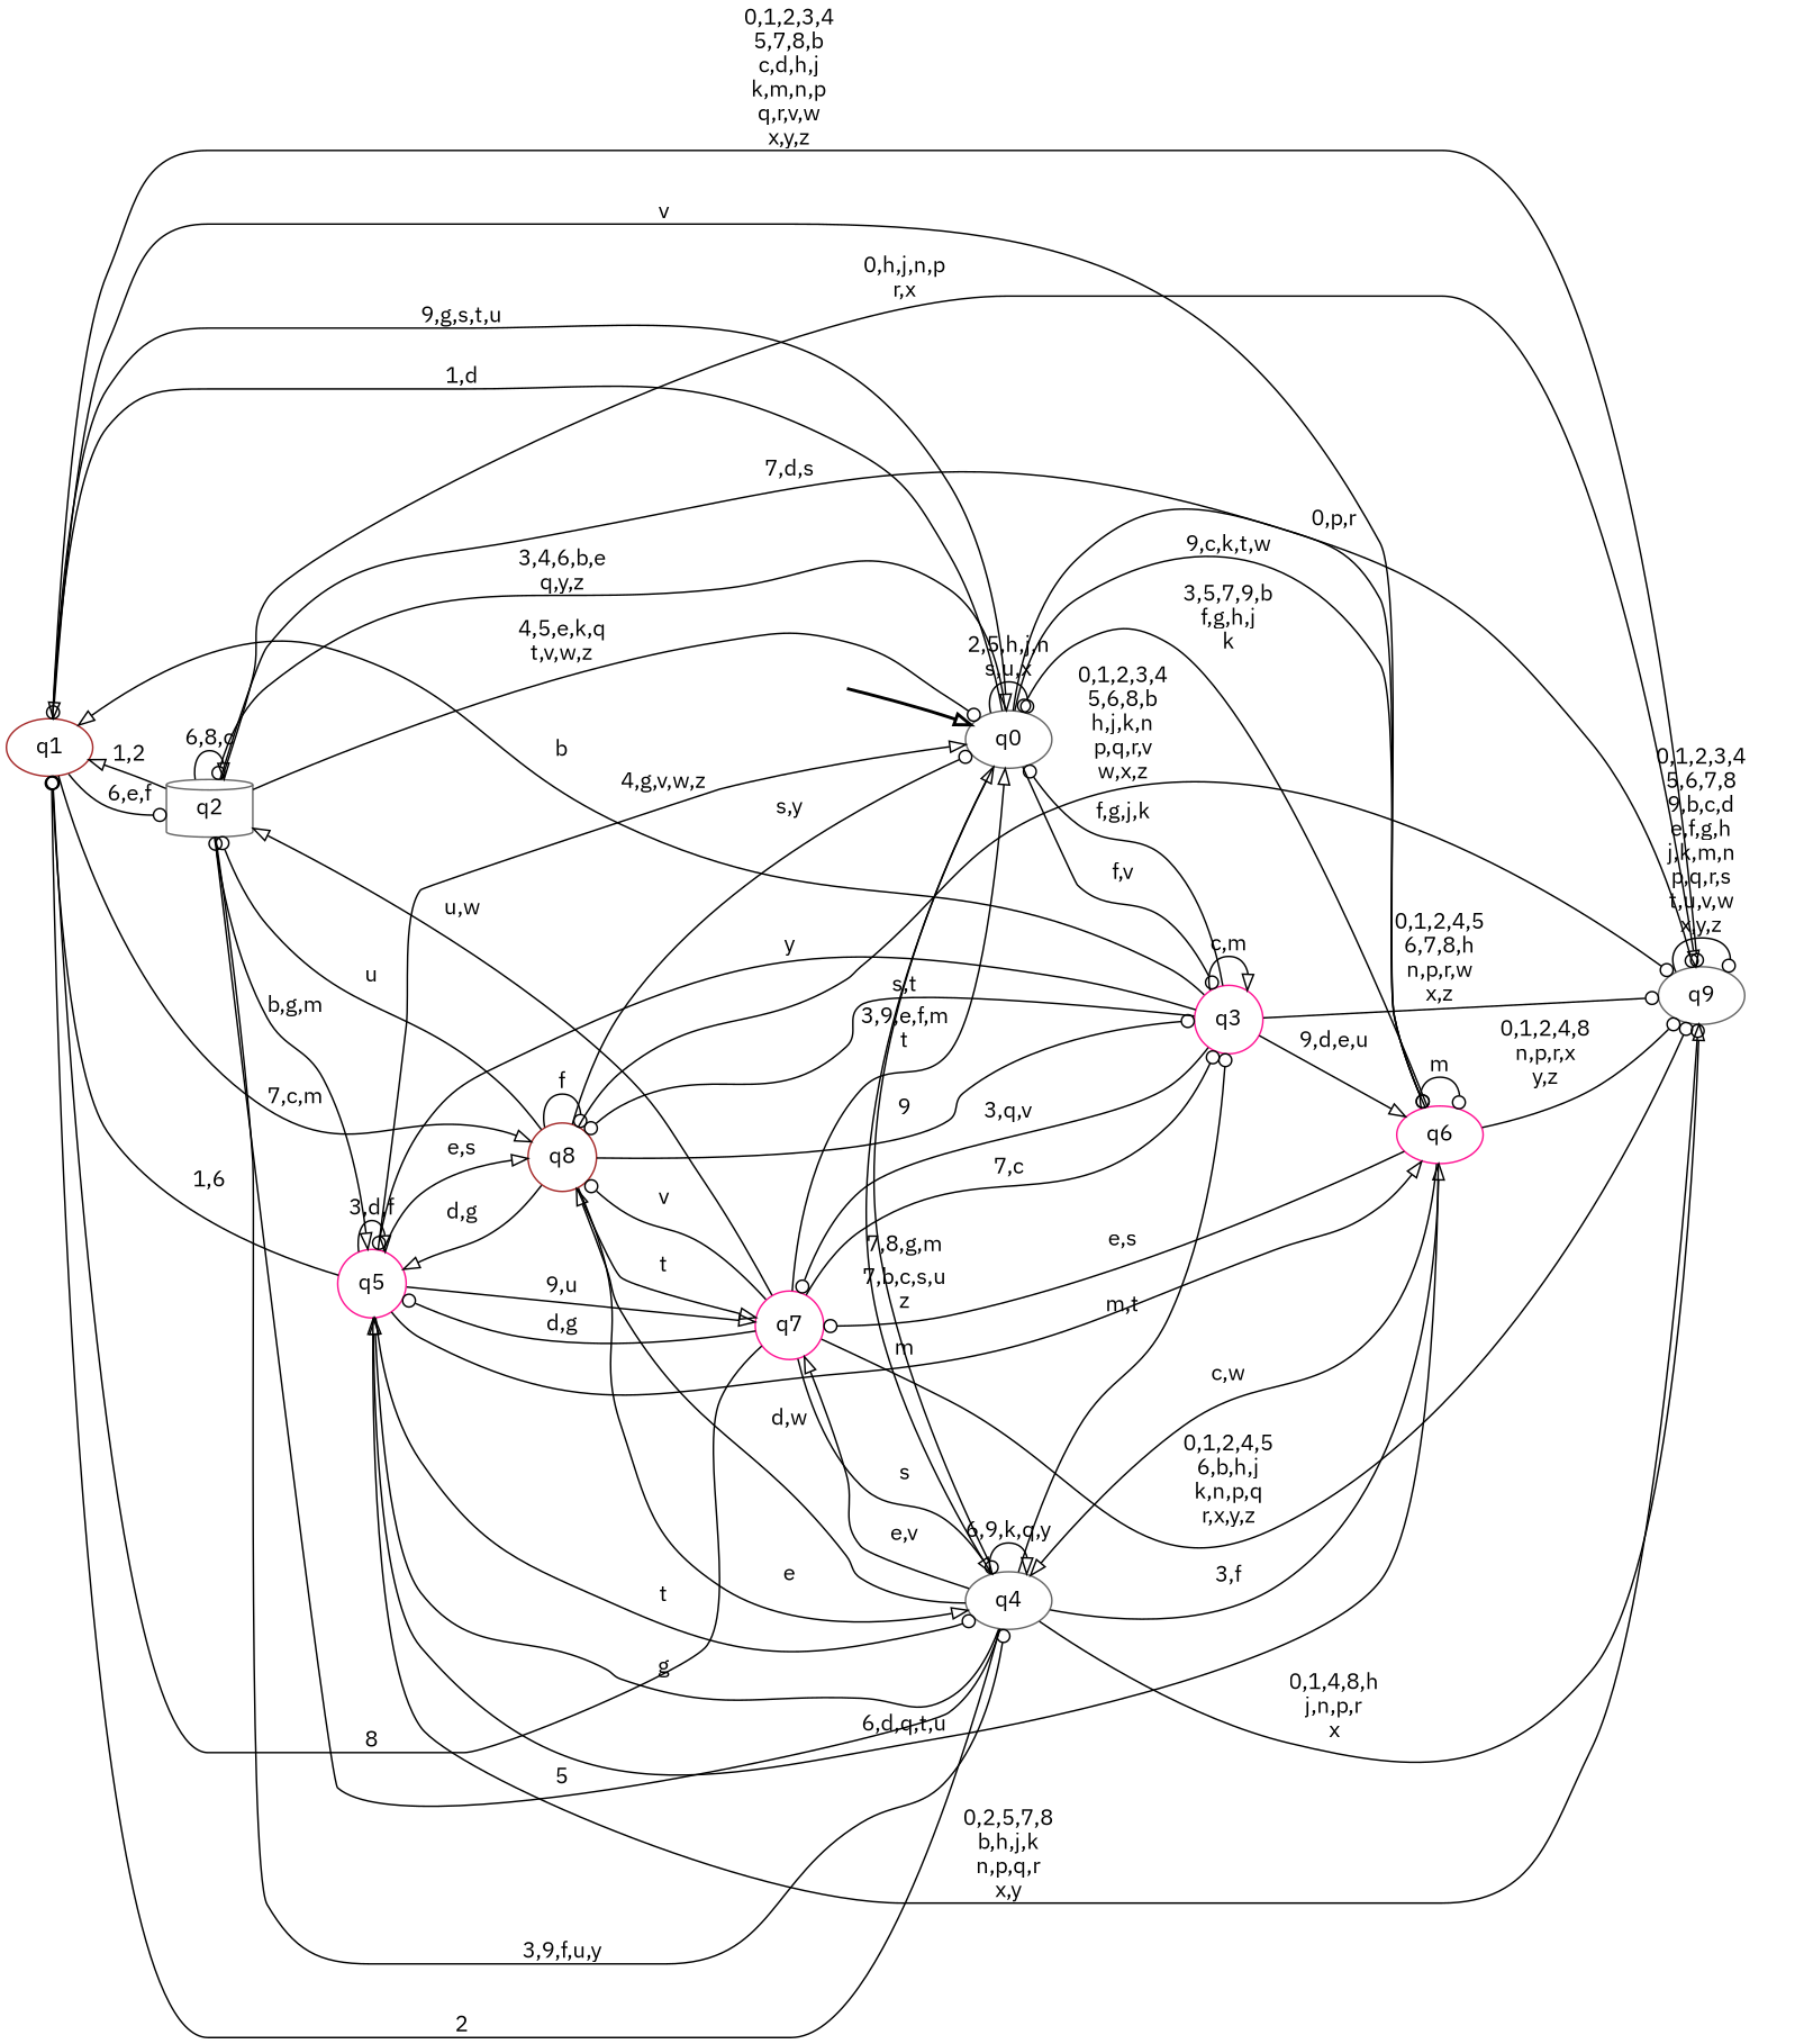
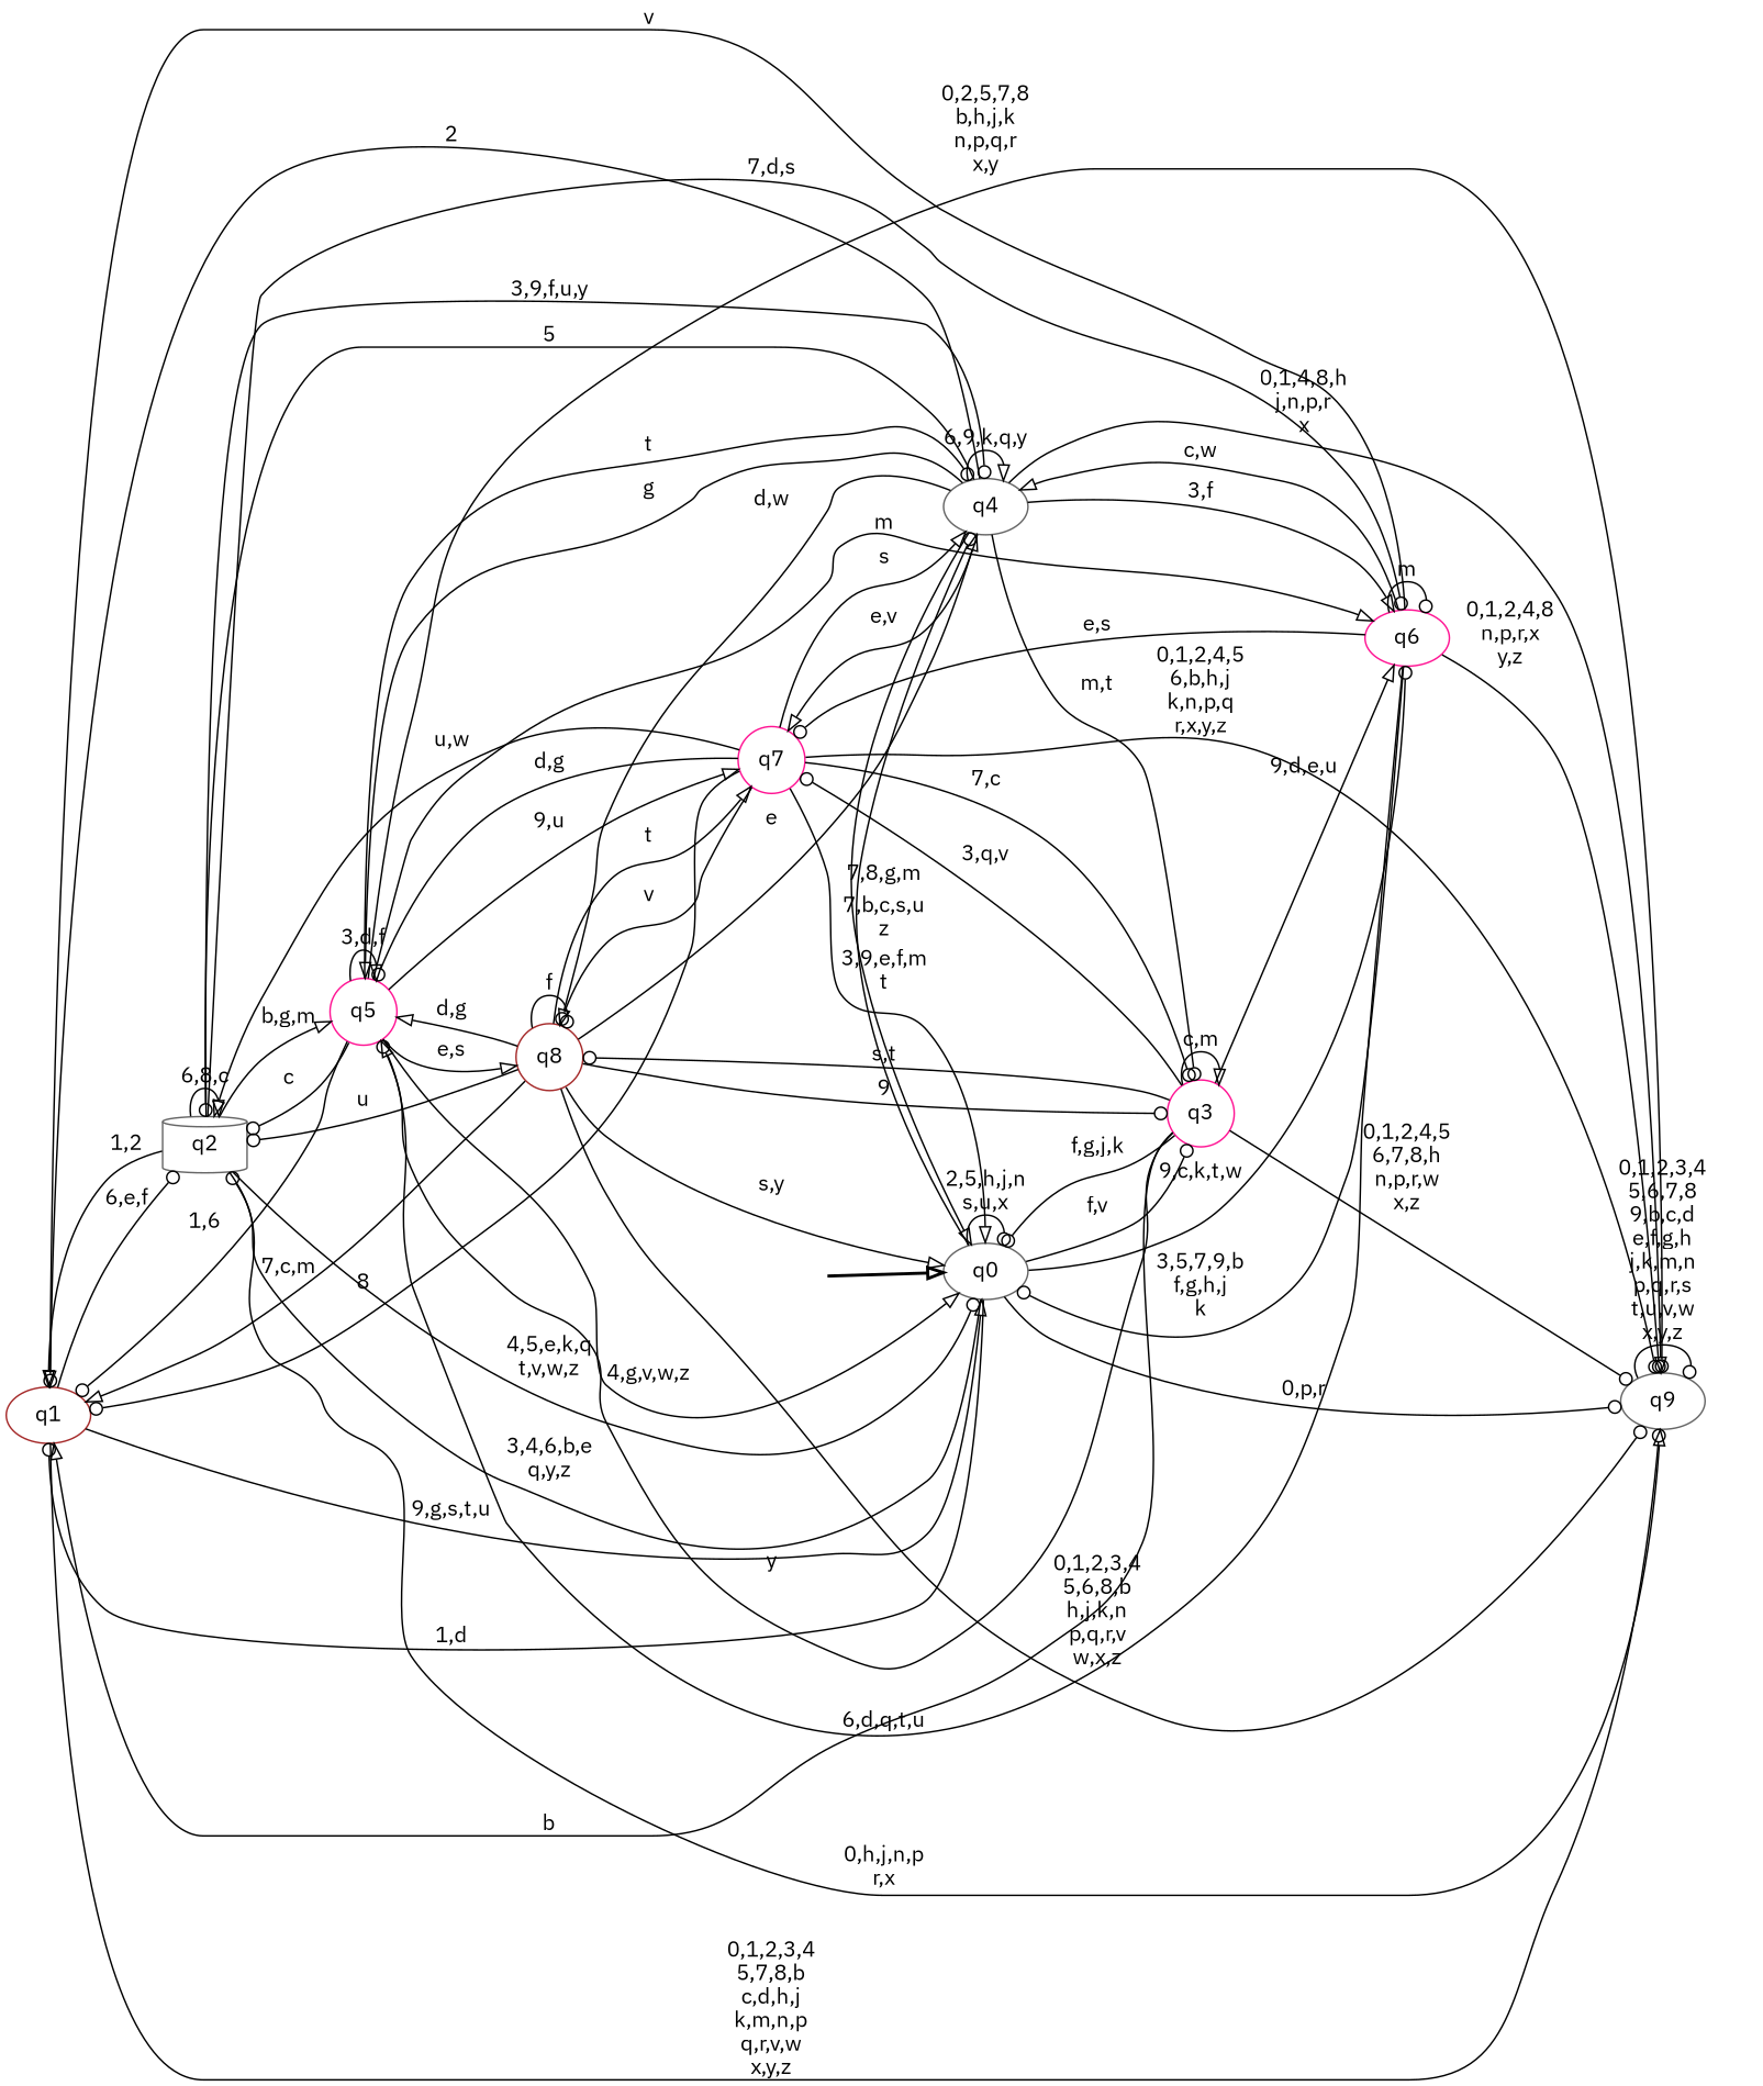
  digraph {
    fontname="IBM Plex Sans"
    rankdir=LR
    node [fontname="IBM Plex Sans" shape=ellipse style="rounded,filled" color=gray40 fillcolor=white]
    edge [arrowhead=odot fontname="IBM Plex Sans"]
    __start0 [height=0 shape=none style=invis width=0 color="" fillcolor=""]
    n2 [label=q0 style=filled]
    n3 [color=brown label=q1]
    n4 [label=q2 shape=cylinder]
    n5 [color=deeppink label=q3 shape=circle]
    n6 [label=q4]
    n7 [color=deeppink label=q6 style=filled]
    n8 [label=q9 style=filled]
    n9 [color=deeppink label=q5 shape=circle]
    n10 [color=deeppink label=q7 shape=circle]
    n11 [color=brown label=q8 shape=circle]
    subgraph cluster_1 {
      nodesep=0.15
      ranksep=0.15
      style=invis
      __start0
      n2
    }
    __start0 -> n2 [arrowhead=onormal penwidth=2]
    n2 -> n2 [label="2,5,h,j,n\ns,u,x"]
    n2 -> n3 [label="1,d"]
    n2 -> n4 [label="3,4,6,b,e\nq,y,z"]
    n2 -> n5 [label="f,v"]
    n2 -> n6 [label="7,8,g,m"]
    n2 -> n7 [label="9,c,k,t,w"]
    n2 -> n8 [label="0,p,r"]
    n3 -> n2 [arrowhead=onormal label="9,g,s,t,u"]
    n3 -> n4 [label="6,e,f"]
    n3 -> n8 [label="0,1,2,3,4\n5,7,8,b\nc,d,h,j\nk,m,n,p\nq,r,v,w\nx,y,z"]
    n4 -> n2 [label="4,5,e,k,q\nt,v,w,z"]
    n4 -> n3 [arrowhead=onormal label="1,2"]
    n4 -> n4 [arrowhead=onormal label="6,8,c"]
    n4 -> n6 [label="3,9,f,u,y"]
    n4 -> n7 [label="7,d,s"]
    n4 -> n8 [arrowhead=onormal label="0,h,j,n,p\nr,x"]
    n4 -> n9 [arrowhead=onormal label="b,g,m"]
    n5 -> n2 [label="f,g,j,k"]
    n5 -> n3 [arrowhead=onormal label=b]
    n5 -> n5 [arrowhead=onormal label="c,m"]
    n5 -> n7 [arrowhead=onormal label="9,d,e,u"]
    n5 -> n8 [label="0,1,2,4,5\n6,7,8,h\nn,p,r,w\nx,z"]
    n5 -> n9 [label=y]
    n5 -> n10 [label="3,q,v"]
    n5 -> n11 [label="s,t"]
    n6 -> n2 [arrowhead=onormal label="7,b,c,s,u\nz"]
    n6 -> n3 [label=2]
    n6 -> n4 [label=5]
    n6 -> n5 [label="m,t"]
    n6 -> n6 [arrowhead=onormal label="6,9,k,q,y"]
    n6 -> n7 [arrowhead=onormal label="3,f"]
    n6 -> n8 [arrowhead=onormal label="0,1,4,8,h\nj,n,p,r\nx"]
    n6 -> n9 [arrowhead=onormal label=g]
    n6 -> n10 [arrowhead=onormal label="e,v"]
    n6 -> n11 [arrowhead=onormal label="d,w"]
    n7 -> n2 [label="3,5,7,9,b\nf,g,h,j\nk"]
    n7 -> n3 [arrowhead=onormal label=v]
    n7 -> n6 [arrowhead=onormal label="c,w"]
    n7 -> n7 [label=m]
    n7 -> n8 [label="0,1,2,4,8\nn,p,r,x\ny,z"]
    n7 -> n9 [arrowhead=onormal label="6,d,q,t,u"]
    n7 -> n10 [label="e,s"]
    n8 -> n8 [label="0,1,2,3,4\n5,6,7,8\n9,b,c,d\ne,f,g,h\nj,k,m,n\np,q,r,s\nt,u,v,w\nx,y,z"]
    n9 -> n2 [arrowhead=onormal label="4,g,v,w,z"]
    n9 -> n3 [label="1,6"]
+   n9 -> n4 [label=c]
    n9 -> n6 [label=t]
    n9 -> n7 [arrowhead=onormal label=m]
    n9 -> n8 [label="0,2,5,7,8\nb,h,j,k\nn,p,q,r\nx,y"]
    n9 -> n9 [arrowhead=onormal label="3,d,f"]
    n9 -> n10 [arrowhead=onormal label="9,u"]
    n9 -> n11 [arrowhead=onormal label="e,s"]
    n10 -> n2 [arrowhead=onormal label="3,9,e,f,m\nt"]
    n10 -> n3 [label=8]
    n10 -> n4 [arrowhead=onormal label="u,w"]
    n10 -> n5 [label="7,c"]
    n10 -> n6 [arrowhead=onormal label=s]
    n10 -> n8 [label="0,1,2,4,5\n6,b,h,j\nk,n,p,q\nr,x,y,z"]
    n10 -> n9 [label="d,g"]
    n10 -> n11 [label=v]
-   n11 -> n2 [label="s,y"]
-   n3 -> n11 [arrowhead=onormal label="7,c,m"]
+   n11 -> n2 [arrowhead=onormal label="s,y"]
+   n11 -> n3 [arrowhead=onormal label="7,c,m"]
    n11 -> n4 [label=u]
    n11 -> n5 [label=9]
    n11 -> n6 [arrowhead=onormal label=e]
    n11 -> n8 [label="0,1,2,3,4\n5,6,8,b\nh,j,k,n\np,q,r,v\nw,x,z"]
    n11 -> n9 [arrowhead=onormal label="d,g"]
    n11 -> n10 [arrowhead=onormal label=t]
    n11 -> n11 [label=f]
  }
